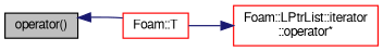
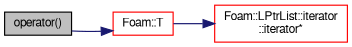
  digraph {
    rankdir=LR
    node [color=red fontname=FreeSans fontsize=10 shape=record]
    edge [color=midnightblue fontname=FreeSans fontsize=10 labelfontname=FreeSans labelfontsize=10 style=solid]
    n1 [color=black fillcolor=grey75 fontcolor=black height=0.2 label="operator()" style=filled width=0.4]
    n2 [height=0.2 label="Foam::T" width=0.4]
-   n3 [height=0.2 label="Foam::LPtrList::iterator\l::operator*" width=0.4]
-   n2 -> n1
+   n3 [height=0.2 label="Foam::LPtrList::iterator\l::iterator*" width=0.4]
+   n1 -> n2
    n2 -> n3
  }
